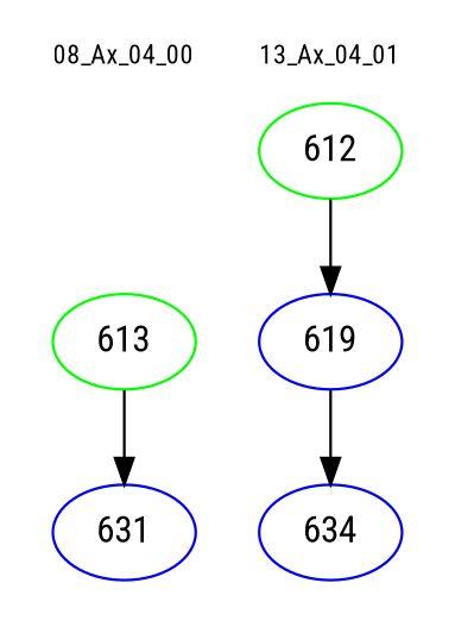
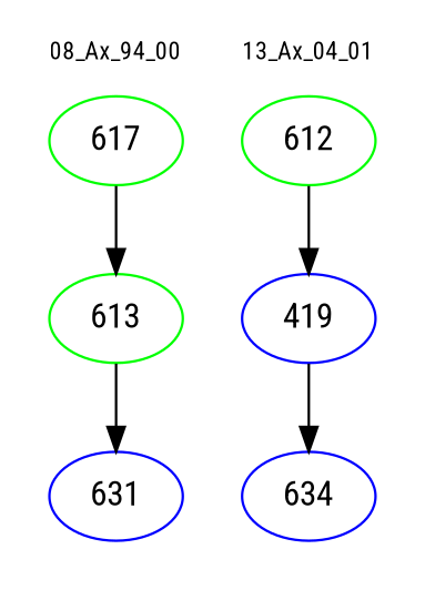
  digraph {
    fontname="Roboto Condensed"
    node [color=green fontname="Roboto Condensed"]
    edge [color=black fontname="Roboto Condensed"]
+   n1 [label=617]
    n2 [label=613]
    n3 [color=blue label=631]
    n4 [label=612]
-   n5 [color=blue label=619]
+   n5 [color=blue label=419]
    n6 [color=blue label=634]
    subgraph cluster_1 {
      color=white
      fontsize=10
-     label="08_Ax_04_00"
+     label="08_Ax_94_00"
+     n1
      n2
      n3
    }
    subgraph cluster_2 {
      color=white
      fontsize=10
      label="13_Ax_04_01"
      n4
      n5
      n6
    }
+   n1 -> n2
    n2 -> n3
    n4 -> n5
    n5 -> n6
  }
